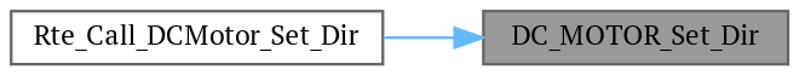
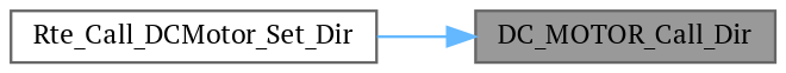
  digraph {
    rankdir=RL
    fontname="PT Serif"
    node [fontname="PT Serif" fontsize=10 shape=box style=filled]
-   n1 [color=gray40 fillcolor=grey60 fontcolor=black height=0.2 label=DC_MOTOR_Set_Dir width=0.4]
+   n1 [color=gray40 fillcolor=grey60 fontcolor=black height=0.2 label=DC_MOTOR_Call_Dir width=0.4]
    n2 [color=grey40 fillcolor=white height=0.2 label=Rte_Call_DCMotor_Set_Dir width=0.4]
    n1 -> n2 [color=steelblue1 dir=back fontname="PT Serif" fontsize=10 labelfontname=Helvetica labelfontsize=10 style=solid]
  }
